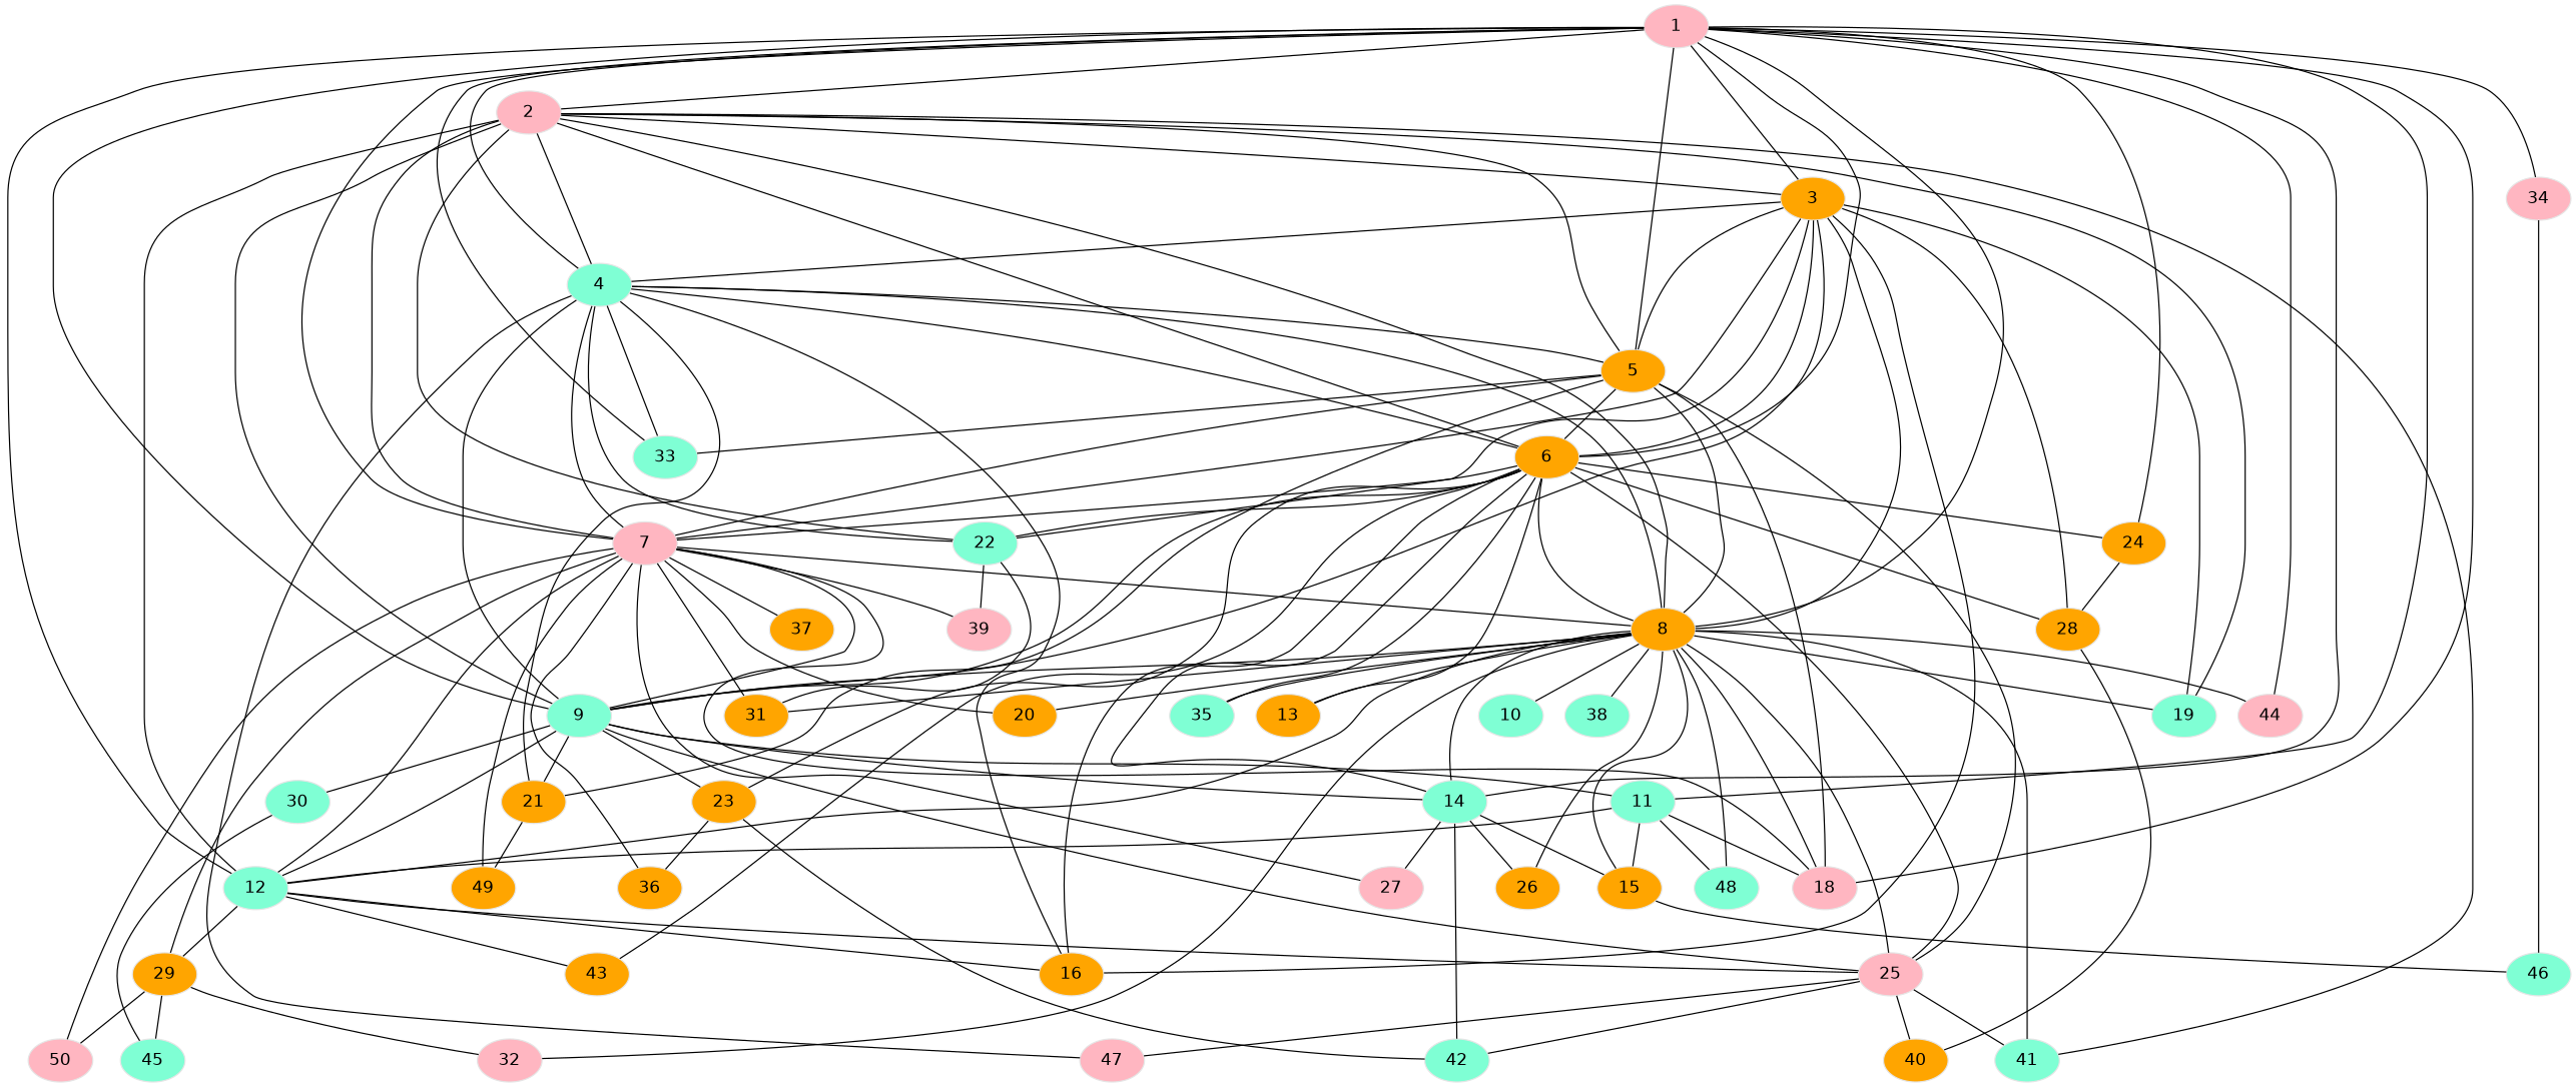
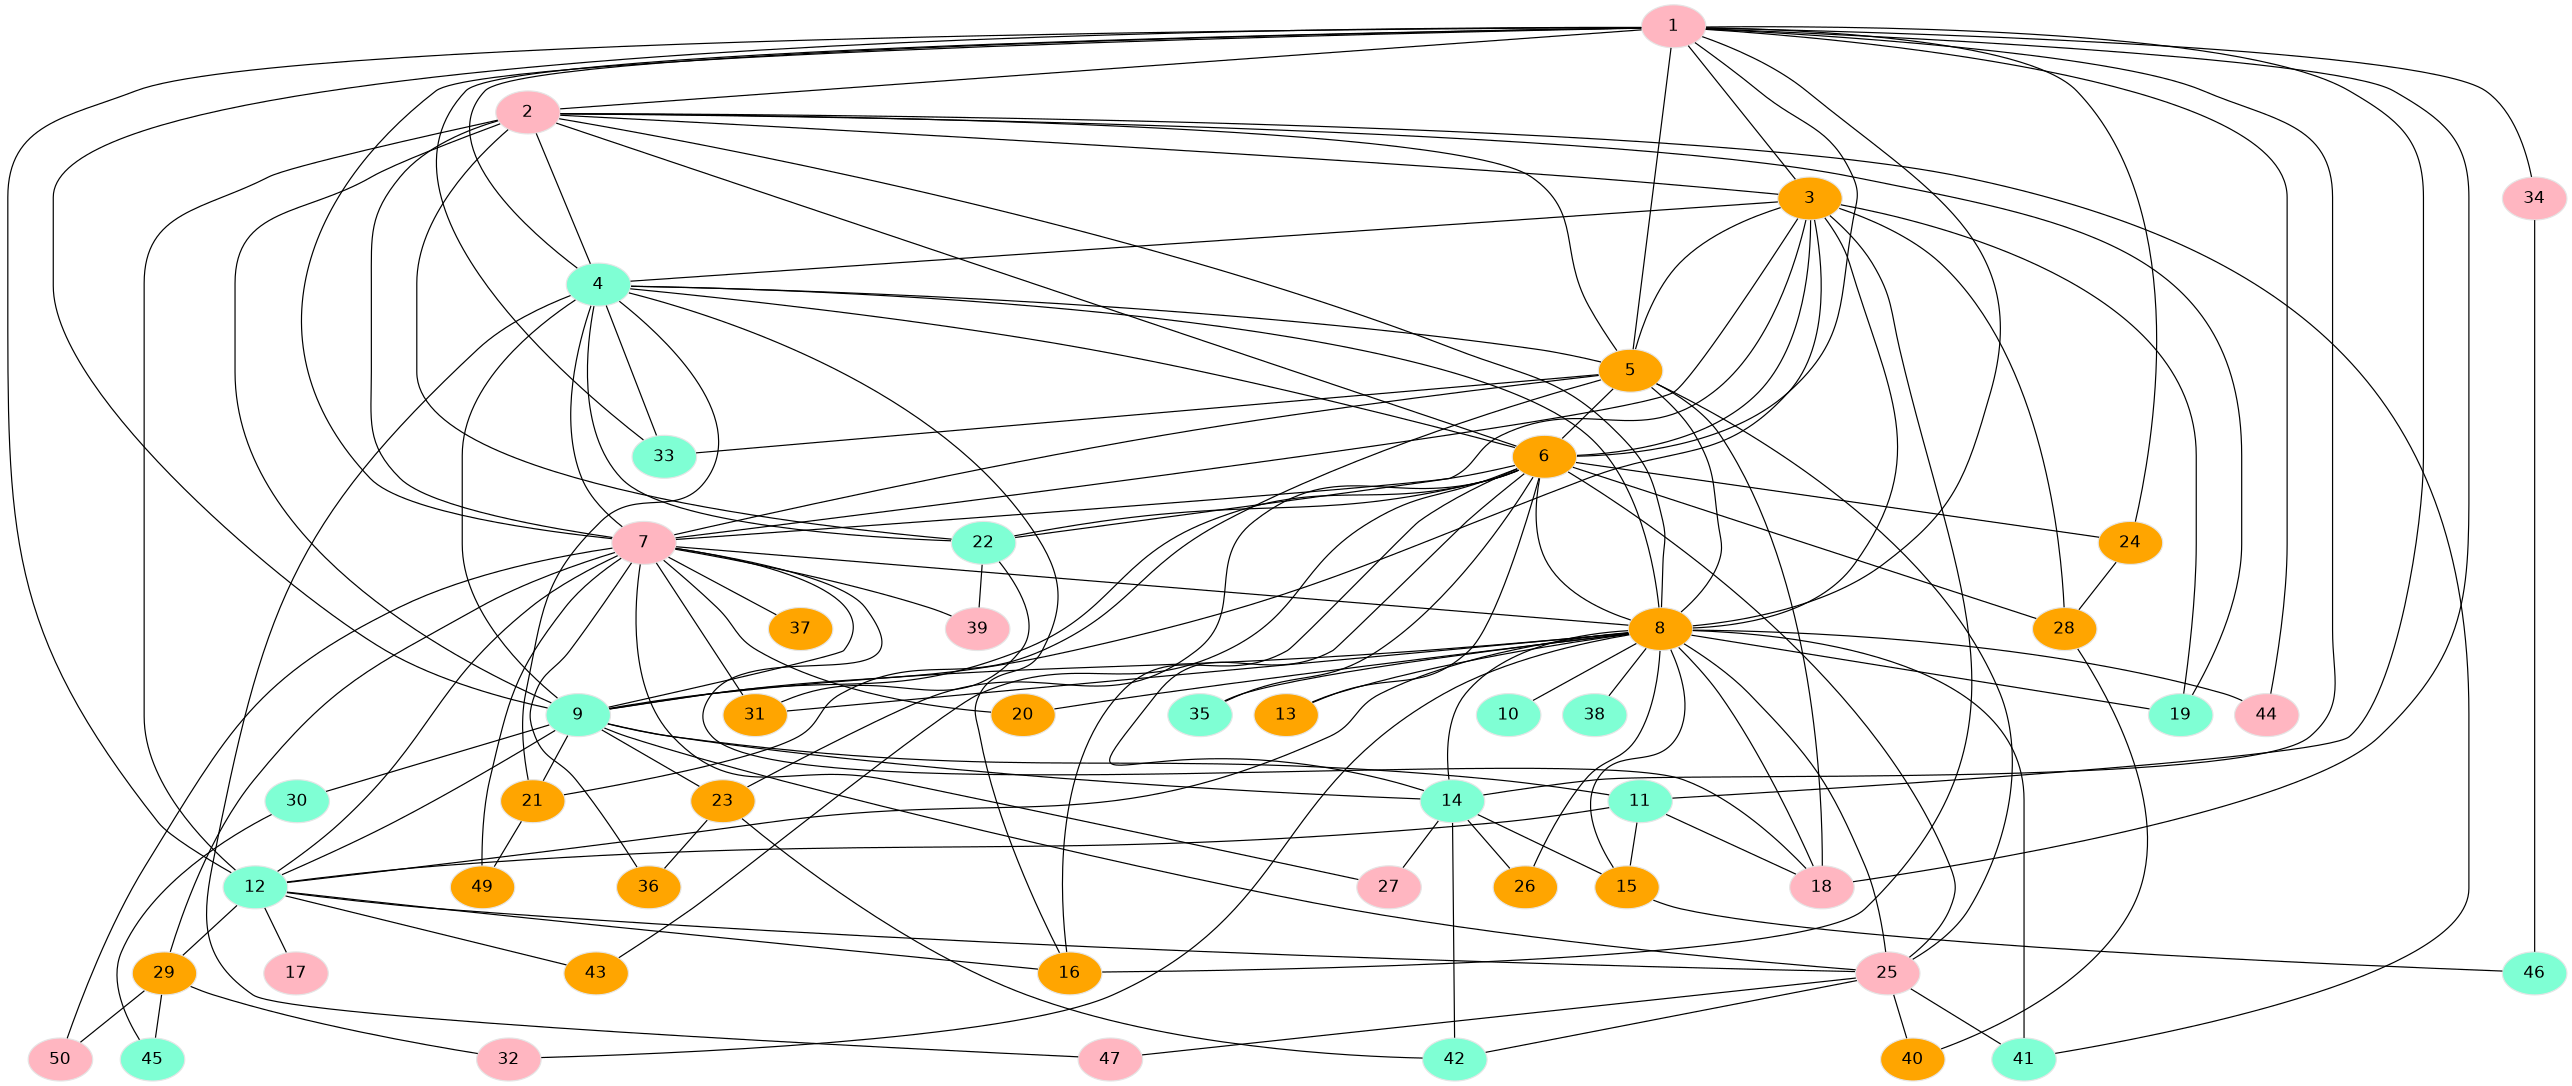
  graph {
    fontname="DejaVu Sans"
    node [color=gray90 fillcolor=orange fontname="DejaVu Sans" style=filled]
    edge [fontname="DejaVu Sans" weight=1.0]
    1 [fillcolor=lightpink]
    2 [fillcolor=lightpink]
    3
    4 [fillcolor=aquamarine]
    5
    6
    7 [fillcolor=lightpink]
    8
    9 [fillcolor=aquamarine]
    11 [fillcolor=aquamarine]
    12 [fillcolor=aquamarine]
    14 [fillcolor=aquamarine]
    18 [fillcolor=lightpink]
    24
    33 [fillcolor=aquamarine]
    34 [fillcolor=lightpink]
    44 [fillcolor=lightpink]
    19 [fillcolor=aquamarine]
    22 [fillcolor=aquamarine]
    41 [fillcolor=aquamarine]
    16
    28
    21
    47 [fillcolor=lightpink]
    25 [fillcolor=lightpink]
    13
    23
    35 [fillcolor=aquamarine]
    43
    20
    27 [fillcolor=lightpink]
    29
    31
    36
    37
    39 [fillcolor=lightpink]
    49
    50 [fillcolor=lightpink]
    10 [fillcolor=aquamarine]
    15
    26
    32 [fillcolor=lightpink]
    38 [fillcolor=aquamarine]
-   48 [fillcolor=aquamarine]
    30 [fillcolor=aquamarine]
+   17 [fillcolor=lightpink]
    42 [fillcolor=aquamarine]
    46 [fillcolor=aquamarine]
    40
    45 [fillcolor=aquamarine]
    1 -- 2 [weight=2.0]
    1 -- 3 [weight=2.0]
    1 -- 4 [weight=3.0]
    1 -- 5 [weight=3.0]
    1 -- 6 [weight=3.0]
    1 -- 7 [weight=2.0]
    1 -- 8 [weight=3.0]
    1 -- 9 [weight=2.0]
    1 -- 11
    1 -- 12
    1 -- 14
    1 -- 18
    1 -- 24
    1 -- 33
    1 -- 34
    1 -- 44
    2 -- 3
    2 -- 4
    2 -- 5
    2 -- 6
    2 -- 7 [weight=2.0]
    2 -- 8
    2 -- 9 [weight=2.0]
    2 -- 12 [weight=15.0]
    2 -- 19
    2 -- 22
    2 -- 41
    3 -- 4
    3 -- 5 [weight=2.0]
    3 -- 6
    3 -- 7
    3 -- 8
    3 -- 9 [weight=2.0]
    3 -- 19
    3 -- 22
    3 -- 16
    3 -- 28 [weight=4.0]
    4 -- 5
    4 -- 6
    4 -- 7
    4 -- 8
    4 -- 9
    4 -- 33
    4 -- 22
    4 -- 16
    4 -- 21
    4 -- 47
    5 -- 6
    5 -- 7
    5 -- 8
    5 -- 18 [weight=7.0]
    5 -- 33
    5 -- 21
    5 -- 25
    6 -- 7
    6 -- 8
    6 -- 9
    6 -- 14
    6 -- 24
    6 -- 22
    6 -- 16
    6 -- 28
    6 -- 25
    6 -- 13
    6 -- 23
    6 -- 35
    6 -- 43
    7 -- 8
    7 -- 9 [weight=2.0]
    7 -- 12 [weight=2.0]
    7 -- 18
    7 -- 20
    7 -- 27
    7 -- 29
    7 -- 31
    7 -- 36
    7 -- 37
    7 -- 39
    7 -- 49
    7 -- 50
    8 -- 9
    8 -- 12 [weight=3.0]
    8 -- 14
    8 -- 18 [weight=3.0]
    8 -- 44
    8 -- 19
    8 -- 41
    8 -- 25
    8 -- 13
    8 -- 35
    8 -- 20
    8 -- 31
    8 -- 10
    8 -- 15
    8 -- 26
    8 -- 32
    8 -- 38
-   8 -- 48
    9 -- 11
    9 -- 12 [weight=2.0]
    9 -- 14
    9 -- 21
    9 -- 25
    9 -- 23
    9 -- 30
    11 -- 12 [weight=2.0]
    11 -- 18 [weight=2.0]
    11 -- 15
-   11 -- 48
    12 -- 16
    12 -- 25
    12 -- 43
    12 -- 29
+   12 -- 17
    14 -- 27
    14 -- 15
    14 -- 26
    14 -- 42
    24 -- 28
    34 -- 46
    22 -- 31
    22 -- 39
    28 -- 40
    21 -- 49
    25 -- 41
    25 -- 47
    25 -- 42
    25 -- 40
    23 -- 36
    23 -- 42
    29 -- 50
    29 -- 32
    29 -- 45
    15 -- 46
    30 -- 45
  }
